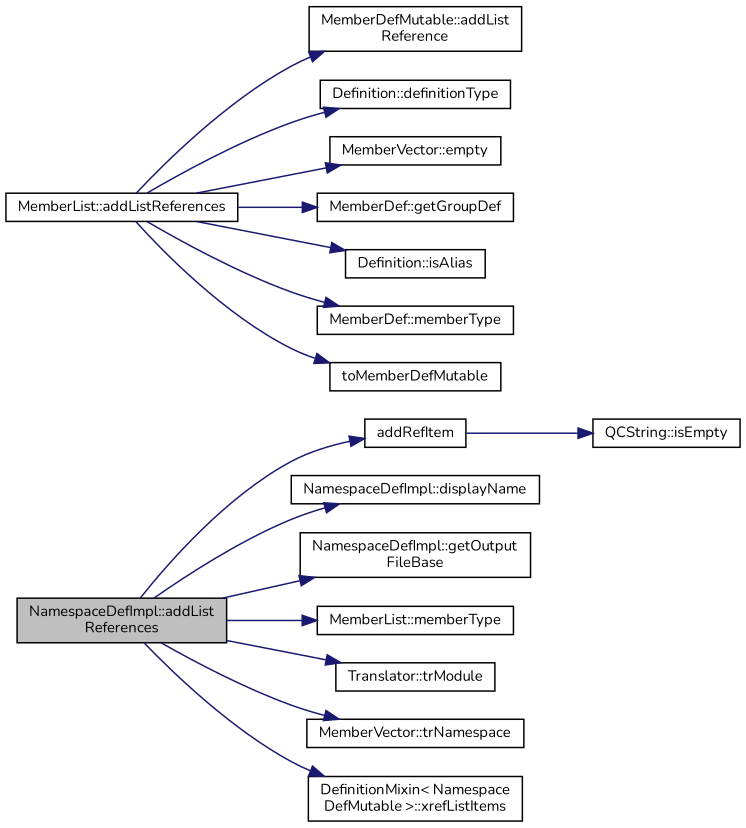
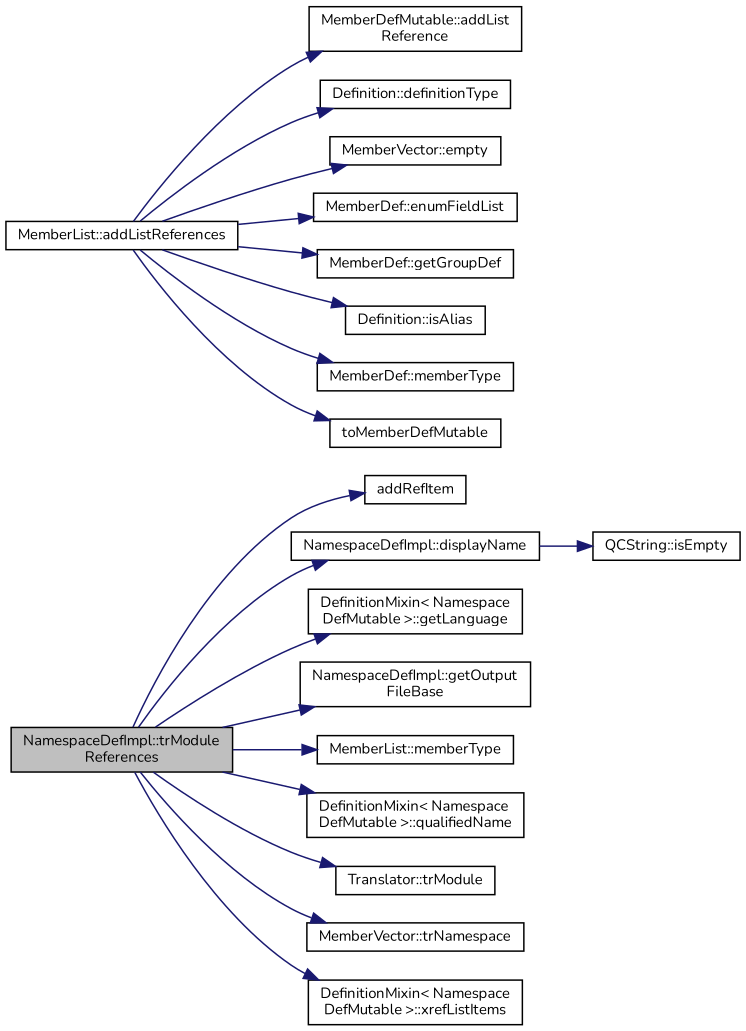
  digraph {
    fontname=Nunito
    rankdir=LR
    node [color=black fillcolor=white fontname=Nunito fontsize=10 shape=record style=filled]
    edge [color=midnightblue fontname=Nunito fontsize=10 labelfontname=Helvetica labelfontsize=10 style=solid]
-   n1 [fillcolor=grey75 fontcolor=black height=0.2 label="NamespaceDefImpl::addList\lReferences" width=0.4]
+   n1 [fillcolor=grey75 fontcolor=black height=0.2 label="NamespaceDefImpl::trModule\lReferences" width=0.4]
    n2 [height=0.2 label=addRefItem width=0.4]
    n3 [height=0.2 label="NamespaceDefImpl::displayName" width=0.4]
+   n4 [height=0.2 label="DefinitionMixin\< Namespace\lDefMutable \>::getLanguage" width=0.4]
    n5 [height=0.2 label="NamespaceDefImpl::getOutput\lFileBase" width=0.4]
    n6 [height=0.2 label="MemberList::memberType" width=0.4]
+   n7 [height=0.2 label="DefinitionMixin\< Namespace\lDefMutable \>::qualifiedName" width=0.4]
    n8 [height=0.2 label="Translator::trModule" width=0.4]
    n9 [height=0.2 label="MemberVector::trNamespace" width=0.4]
    n10 [height=0.2 label="DefinitionMixin\< Namespace\lDefMutable \>::xrefListItems" width=0.4]
    n11 [height=0.2 label="MemberList::addListReferences" width=0.4]
    n12 [height=0.2 label="MemberDefMutable::addList\lReference" width=0.4]
    n13 [height=0.2 label="Definition::definitionType" width=0.4]
    n14 [height=0.2 label="MemberVector::empty" width=0.4]
+   n15 [height=0.2 label="MemberDef::enumFieldList" width=0.4]
    n16 [height=0.2 label="MemberDef::getGroupDef" width=0.4]
    n17 [height=0.2 label="Definition::isAlias" width=0.4]
    n18 [height=0.2 label="MemberDef::memberType" width=0.4]
    n19 [height=0.2 label=toMemberDefMutable width=0.4]
    n20 [height=0.2 label="QCString::isEmpty" width=0.4]
    n1 -> n2
    n1 -> n3
+   n1 -> n4
    n1 -> n5
    n1 -> n6
+   n1 -> n7
    n1 -> n8
    n1 -> n9
    n1 -> n10
-   n2 -> n20
+   n3 -> n20
    n11 -> n12
    n11 -> n13
    n11 -> n14
+   n11 -> n15
    n11 -> n16
    n11 -> n17
    n11 -> n18
    n11 -> n19
  }
